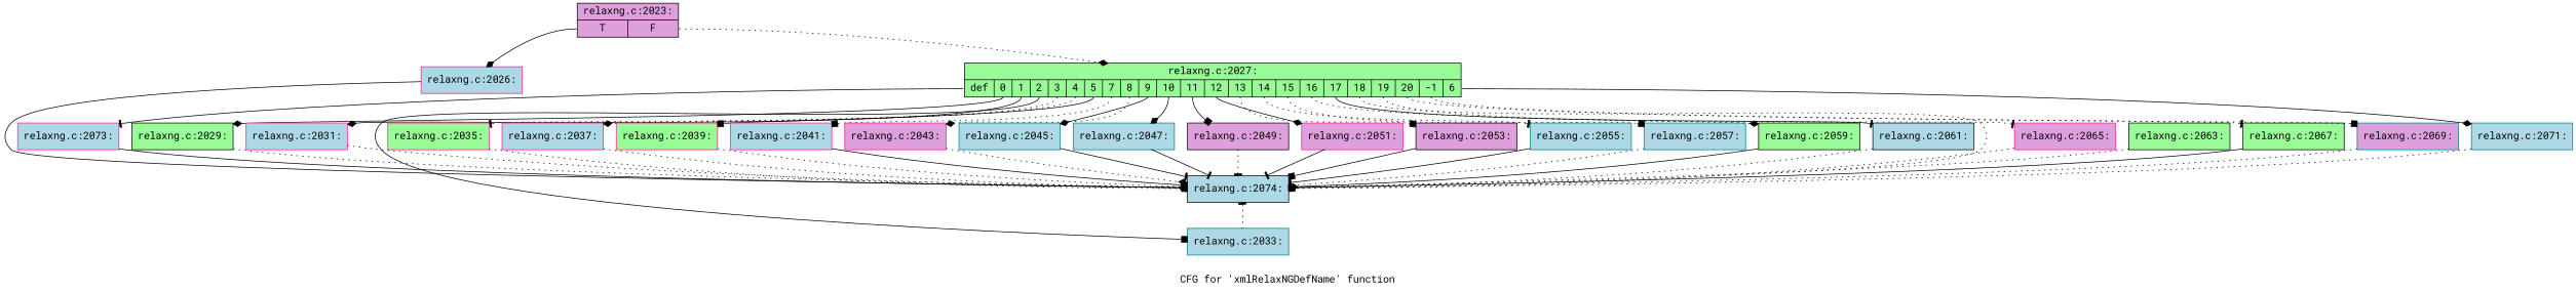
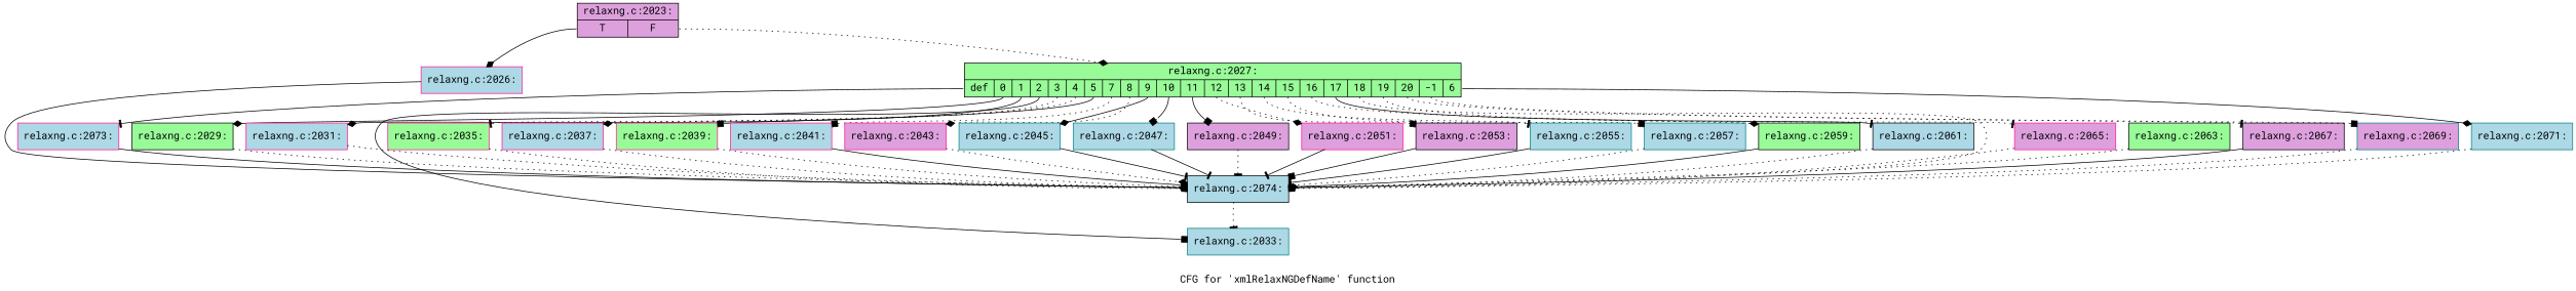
  digraph {
    fontname="Roboto Mono"
    label="CFG for 'xmlRelaxNGDefName' function"
    node [color=black fillcolor=lightblue fontname="Roboto Mono" shape=record style=filled]
    edge [arrowhead=box fontname="Roboto Mono" style=dotted]
    n1 [fillcolor=plum label="{relaxng.c:2023:|{<s0>T|<s1>F}}"]
    n2 [color=deeppink label="{relaxng.c:2026:}"]
    n3 [fillcolor=palegreen label="{relaxng.c:2027:|{<s0>def|<s1>0|<s2>1|<s3>2|<s4>3|<s5>4|<s6>5|<s7>7|<s8>8|<s9>9|<s10>10|<s11>11|<s12>12|<s13>13|<s14>14|<s15>15|<s16>16|<s17>17|<s18>18|<s19>19|<s20>20|<s21>-1|<s22>6}}"]
    n4 [label="{relaxng.c:2074:}"]
    n5 [color=deeppink label="{relaxng.c:2073:}"]
    n6 [fillcolor=palegreen label="{relaxng.c:2029:}"]
    n7 [color=deeppink label="{relaxng.c:2031:}"]
    n8 [color=teal label="{relaxng.c:2033:}"]
    n9 [color=deeppink fillcolor=palegreen label="{relaxng.c:2035:}"]
    n10 [color=deeppink label="{relaxng.c:2037:}"]
    n11 [color=deeppink fillcolor=palegreen label="{relaxng.c:2039:}"]
    n12 [color=deeppink label="{relaxng.c:2041:}"]
    n13 [color=deeppink fillcolor=plum label="{relaxng.c:2043:}"]
    n14 [color=teal label="{relaxng.c:2045:}"]
    n15 [color=teal label="{relaxng.c:2047:}"]
    n16 [fillcolor=plum label="{relaxng.c:2049:}"]
    n17 [color=deeppink fillcolor=plum label="{relaxng.c:2051:}"]
    n18 [fillcolor=plum label="{relaxng.c:2053:}"]
    n19 [color=teal label="{relaxng.c:2055:}"]
    n20 [color=teal label="{relaxng.c:2057:}"]
    n21 [fillcolor=palegreen label="{relaxng.c:2059:}"]
    n22 [label="{relaxng.c:2061:}"]
    n23 [color=deeppink fillcolor=plum label="{relaxng.c:2065:}"]
-   n24 [fillcolor=palegreen label="{relaxng.c:2067:}"]
+   n24 [fillcolor=plum label="{relaxng.c:2067:}"]
    n25 [color=teal fillcolor=plum label="{relaxng.c:2069:}"]
    n26 [color=teal label="{relaxng.c:2071:}"]
    n27 [fillcolor=palegreen label="{relaxng.c:2063:}"]
    n1 -> n2 [arrowhead=diamond style=solid tailport=s0]
    n1 -> n3 [arrowhead=diamond tailport=s1]
    n2 -> n4 [style=solid]
    n3 -> n4 [tailport=s18]
    n3 -> n5 [arrowhead=tee style=solid tailport=s0]
    n3 -> n6 [arrowhead=diamond style=solid tailport=s1]
    n3 -> n7 [arrowhead=diamond style=solid tailport=s2]
    n3 -> n8 [style=solid tailport=s3]
    n3 -> n9 [arrowhead=tee tailport=s4]
    n3 -> n10 [arrowhead=diamond tailport=s5]
    n3 -> n11 [style=solid tailport=s6]
    n3 -> n12 [tailport=s7]
    n3 -> n13 [arrowhead=diamond tailport=s8]
    n3 -> n14 [arrowhead=diamond style=solid tailport=s9]
-   n3 -> n15 [arrowhead=diamond style=solid tailport=s10]
+   n3 -> n15 [style=solid tailport=s10]
    n3 -> n16 [style=solid tailport=s11]
-   n3 -> n17 [arrowhead=diamond style=solid tailport=s12]
+   n3 -> n17 [arrowhead=diamond tailport=s12]
    n3 -> n18 [tailport=s13]
    n3 -> n19 [arrowhead=tee tailport=s14]
    n3 -> n20 [tailport=s15]
    n3 -> n21 [arrowhead=diamond tailport=s16]
    n3 -> n22 [arrowhead=tee style=solid tailport=s17]
    n3 -> n23 [arrowhead=tee tailport=s19]
    n3 -> n24 [arrowhead=tee tailport=s20]
    n3 -> n25 [tailport=s21]
    n3 -> n26 [arrowhead=diamond style=solid tailport=s22]
    n5 -> n4 [arrowhead=diamond style=solid]
    n6 -> n4
    n7 -> n4 [arrowhead=tee]
-   n8 -> n4 [arrowhead=tee]
+   n4 -> n8 [arrowhead=tee]
    n9 -> n4
    n10 -> n4 [arrowhead=tee]
    n11 -> n4 [arrowhead=tee]
    n12 -> n4 [style=solid]
    n13 -> n4 [arrowhead=diamond]
    n14 -> n4 [arrowhead=tee style=solid]
    n15 -> n4 [arrowhead=tee style=solid]
    n16 -> n4 [arrowhead=tee]
    n17 -> n4 [arrowhead=tee style=solid]
    n18 -> n4 [style=solid]
    n19 -> n4 [arrowhead=tee style=solid]
    n20 -> n4 [arrowhead=tee]
    n21 -> n4 [arrowhead=diamond style=solid]
    n22 -> n4 [arrowhead=tee]
    n23 -> n4
    n24 -> n4 [style=solid]
    n25 -> n4
    n26 -> n4
    n27 -> n4 [arrowhead=diamond]
  }
